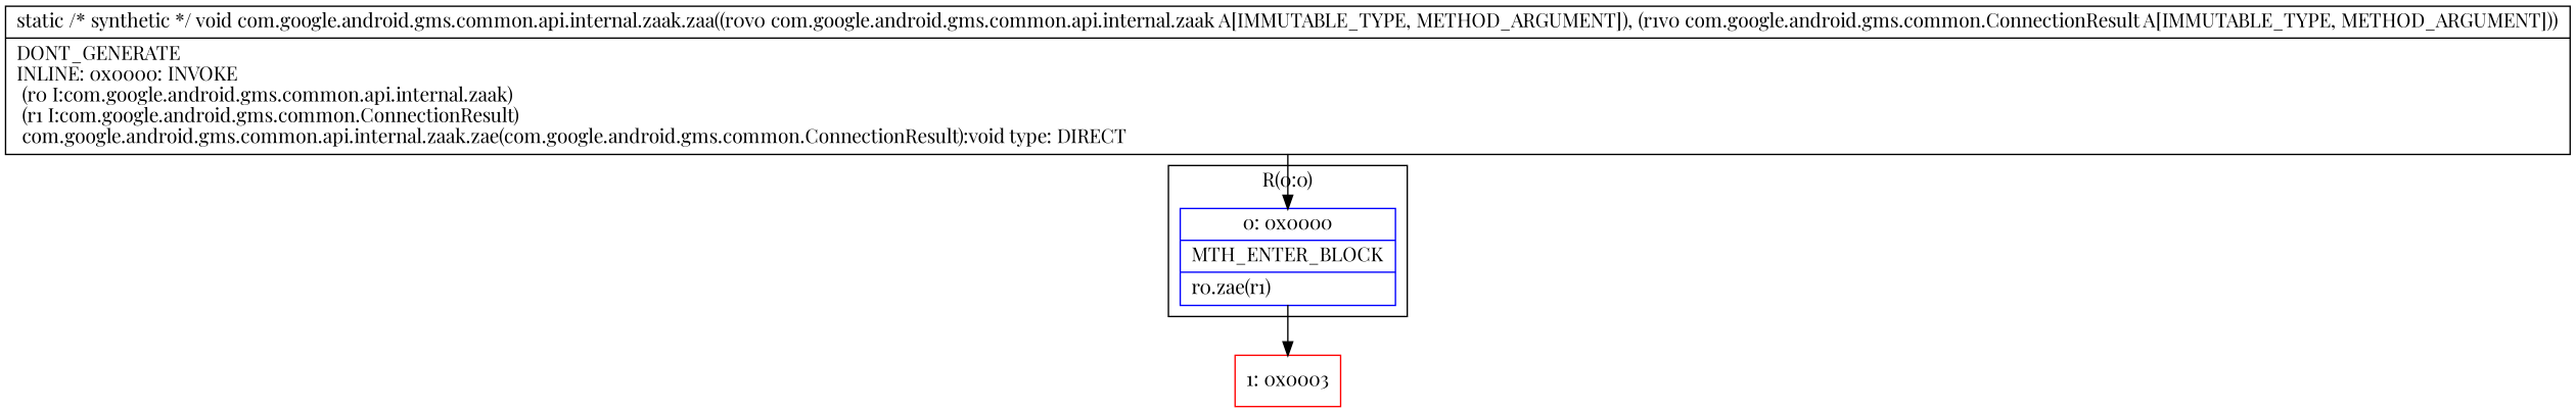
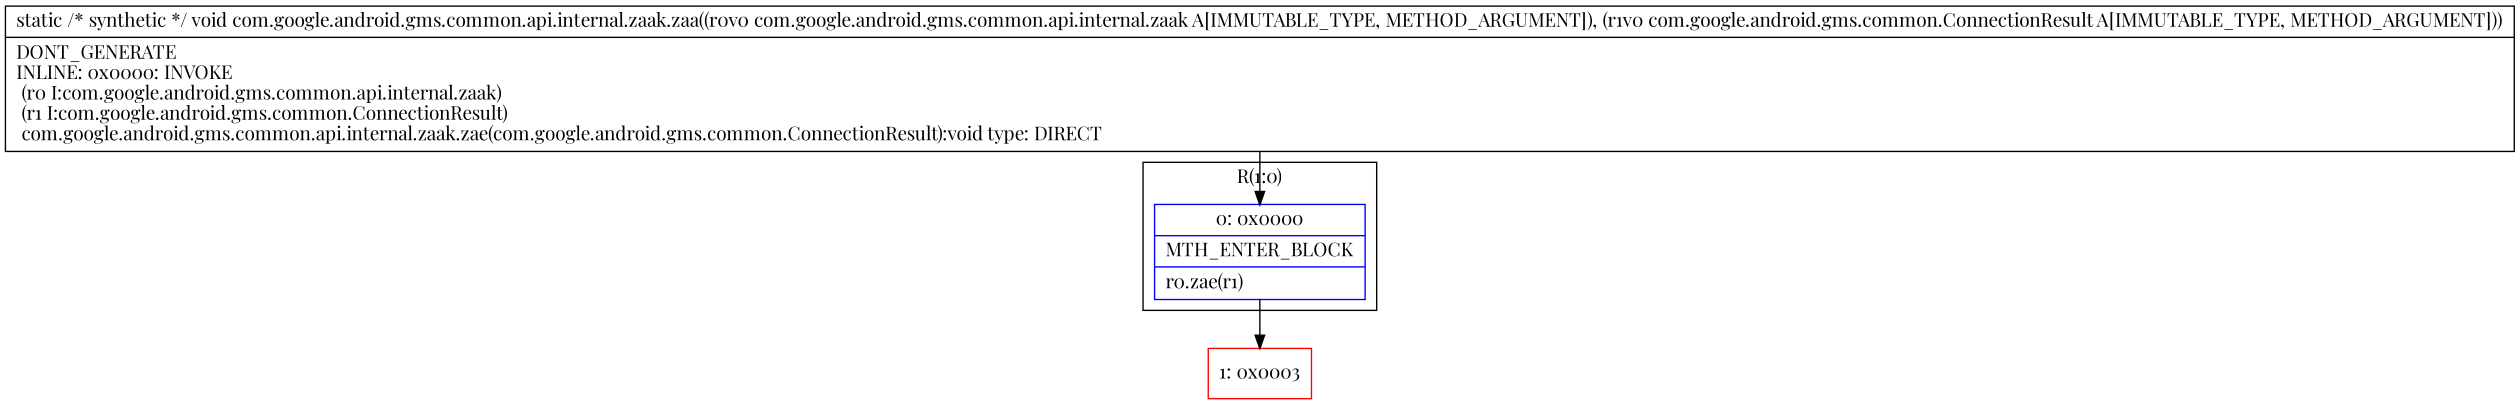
  digraph {
    fontname="Playfair Display"
    node [shape=record fontname="Playfair Display"]
    edge [fontname="Playfair Display"]
    n1 [color=blue label="{0\:\ 0x0000|MTH_ENTER_BLOCK\l|r0.zae(r1)\l}"]
    n2 [color=red label="{1\:\ 0x0003}"]
    n3 [label="{static \/* synthetic *\/ void com.google.android.gms.common.api.internal.zaak.zaa((r0v0 com.google.android.gms.common.api.internal.zaak A[IMMUTABLE_TYPE, METHOD_ARGUMENT]), (r1v0 com.google.android.gms.common.ConnectionResult A[IMMUTABLE_TYPE, METHOD_ARGUMENT]))  | DONT_GENERATE\lINLINE: 0x0000: INVOKE  \l  (r0 I:com.google.android.gms.common.api.internal.zaak)\l  (r1 I:com.google.android.gms.common.ConnectionResult)\l com.google.android.gms.common.api.internal.zaak.zae(com.google.android.gms.common.ConnectionResult):void type: DIRECT\l}"]
    subgraph cluster_1 {
-     label="R(0:0)"
+     label="R(1:0)"
      n1
    }
    n1 -> n2
    n3 -> n1
  }
